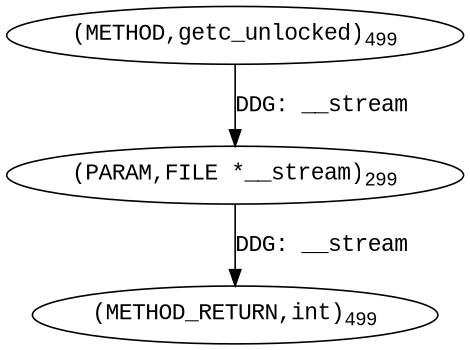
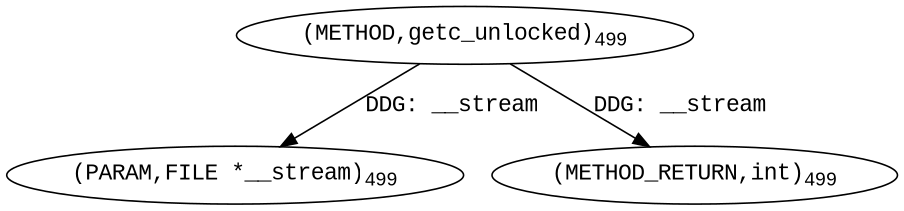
  digraph {
    fontname="Liberation Mono"
    node [fontname="Liberation Mono"]
    edge [fontname="Liberation Mono"]
    n1 [label=<(METHOD,getc_unlocked)<SUB>499</SUB>>]
-   n2 [label=<(PARAM,FILE *__stream)<SUB>299</SUB>>]
+   n2 [label=<(PARAM,FILE *__stream)<SUB>499</SUB>>]
    n3 [label=<(METHOD_RETURN,int)<SUB>499</SUB>>]
    n1 -> n2 [label="DDG: __stream"]
-   n2 -> n3 [label="DDG: __stream"]
+   n1 -> n3 [label="DDG: __stream"]
  }
